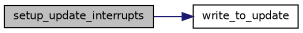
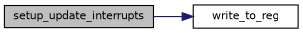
  digraph {
    rankdir=LR
    node [color=black fontname=Helvetica fontsize=10 shape=record style=filled]
    n1 [fillcolor=grey75 fontcolor=black height=0.2 label=setup_update_interrupts width=0.4]
-   n2 [fillcolor=white height=0.2 label=write_to_update width=0.4]
+   n2 [fillcolor=white height=0.2 label=write_to_reg width=0.4]
    n1 -> n2 [color=midnightblue fontname=Helvetica fontsize=10 labelfontname=Helvetica labelfontsize=10 style=solid]
  }
